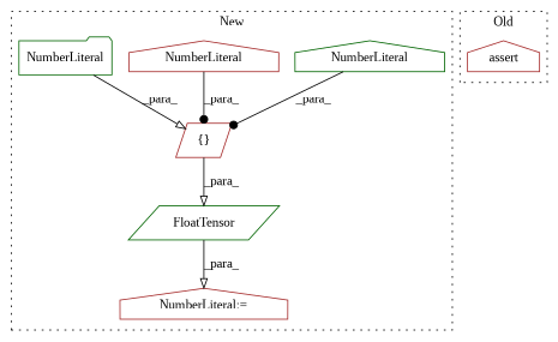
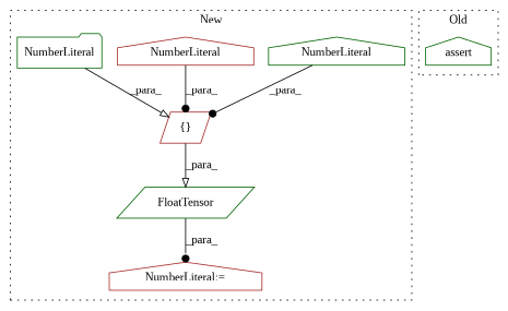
  digraph {
    fontname="Liberation Serif"
    node [a=34 color=brown fontname="Liberation Serif" l=4 shape=house]
    edge [arrowhead=onormal fontname="Liberation Serif"]
    n1 [a=32 color=darkgreen l="12,1" label=FloatTensor s="957,993" shape=parallelogram]
    n2 [a=4 l="1,1" label="{}" s="581,605" shape=parallelogram]
    n3 [color=darkgreen label=NumberLiteral s=597]
    n4 [label=NumberLiteral s=592]
    n5 [color=darkgreen l=3 label=NumberLiteral s=602 shape=folder]
    n6 [a=7 l=1 label="NumberLiteral:=" s=950]
-   n7 [a=6 l=7 label=assert s=591]
+   n7 [a=6 color=darkgreen l=7 label=assert s=591]
    subgraph cluster_1 {
      label=New
      style=dotted
      n1
      n2
      n3
      n4
      n5
      n6
    }
    subgraph cluster_2 {
      label=Old
      style=dotted
      n7
    }
-   n1 -> n6 [label=_para_]
+   n1 -> n6 [arrowhead=dot label=_para_]
    n2 -> n1 [label=_para_]
    n3 -> n2 [arrowhead=dot label=_para_]
    n4 -> n2 [arrowhead=dot label=_para_]
    n5 -> n2 [label=_para_]
  }
